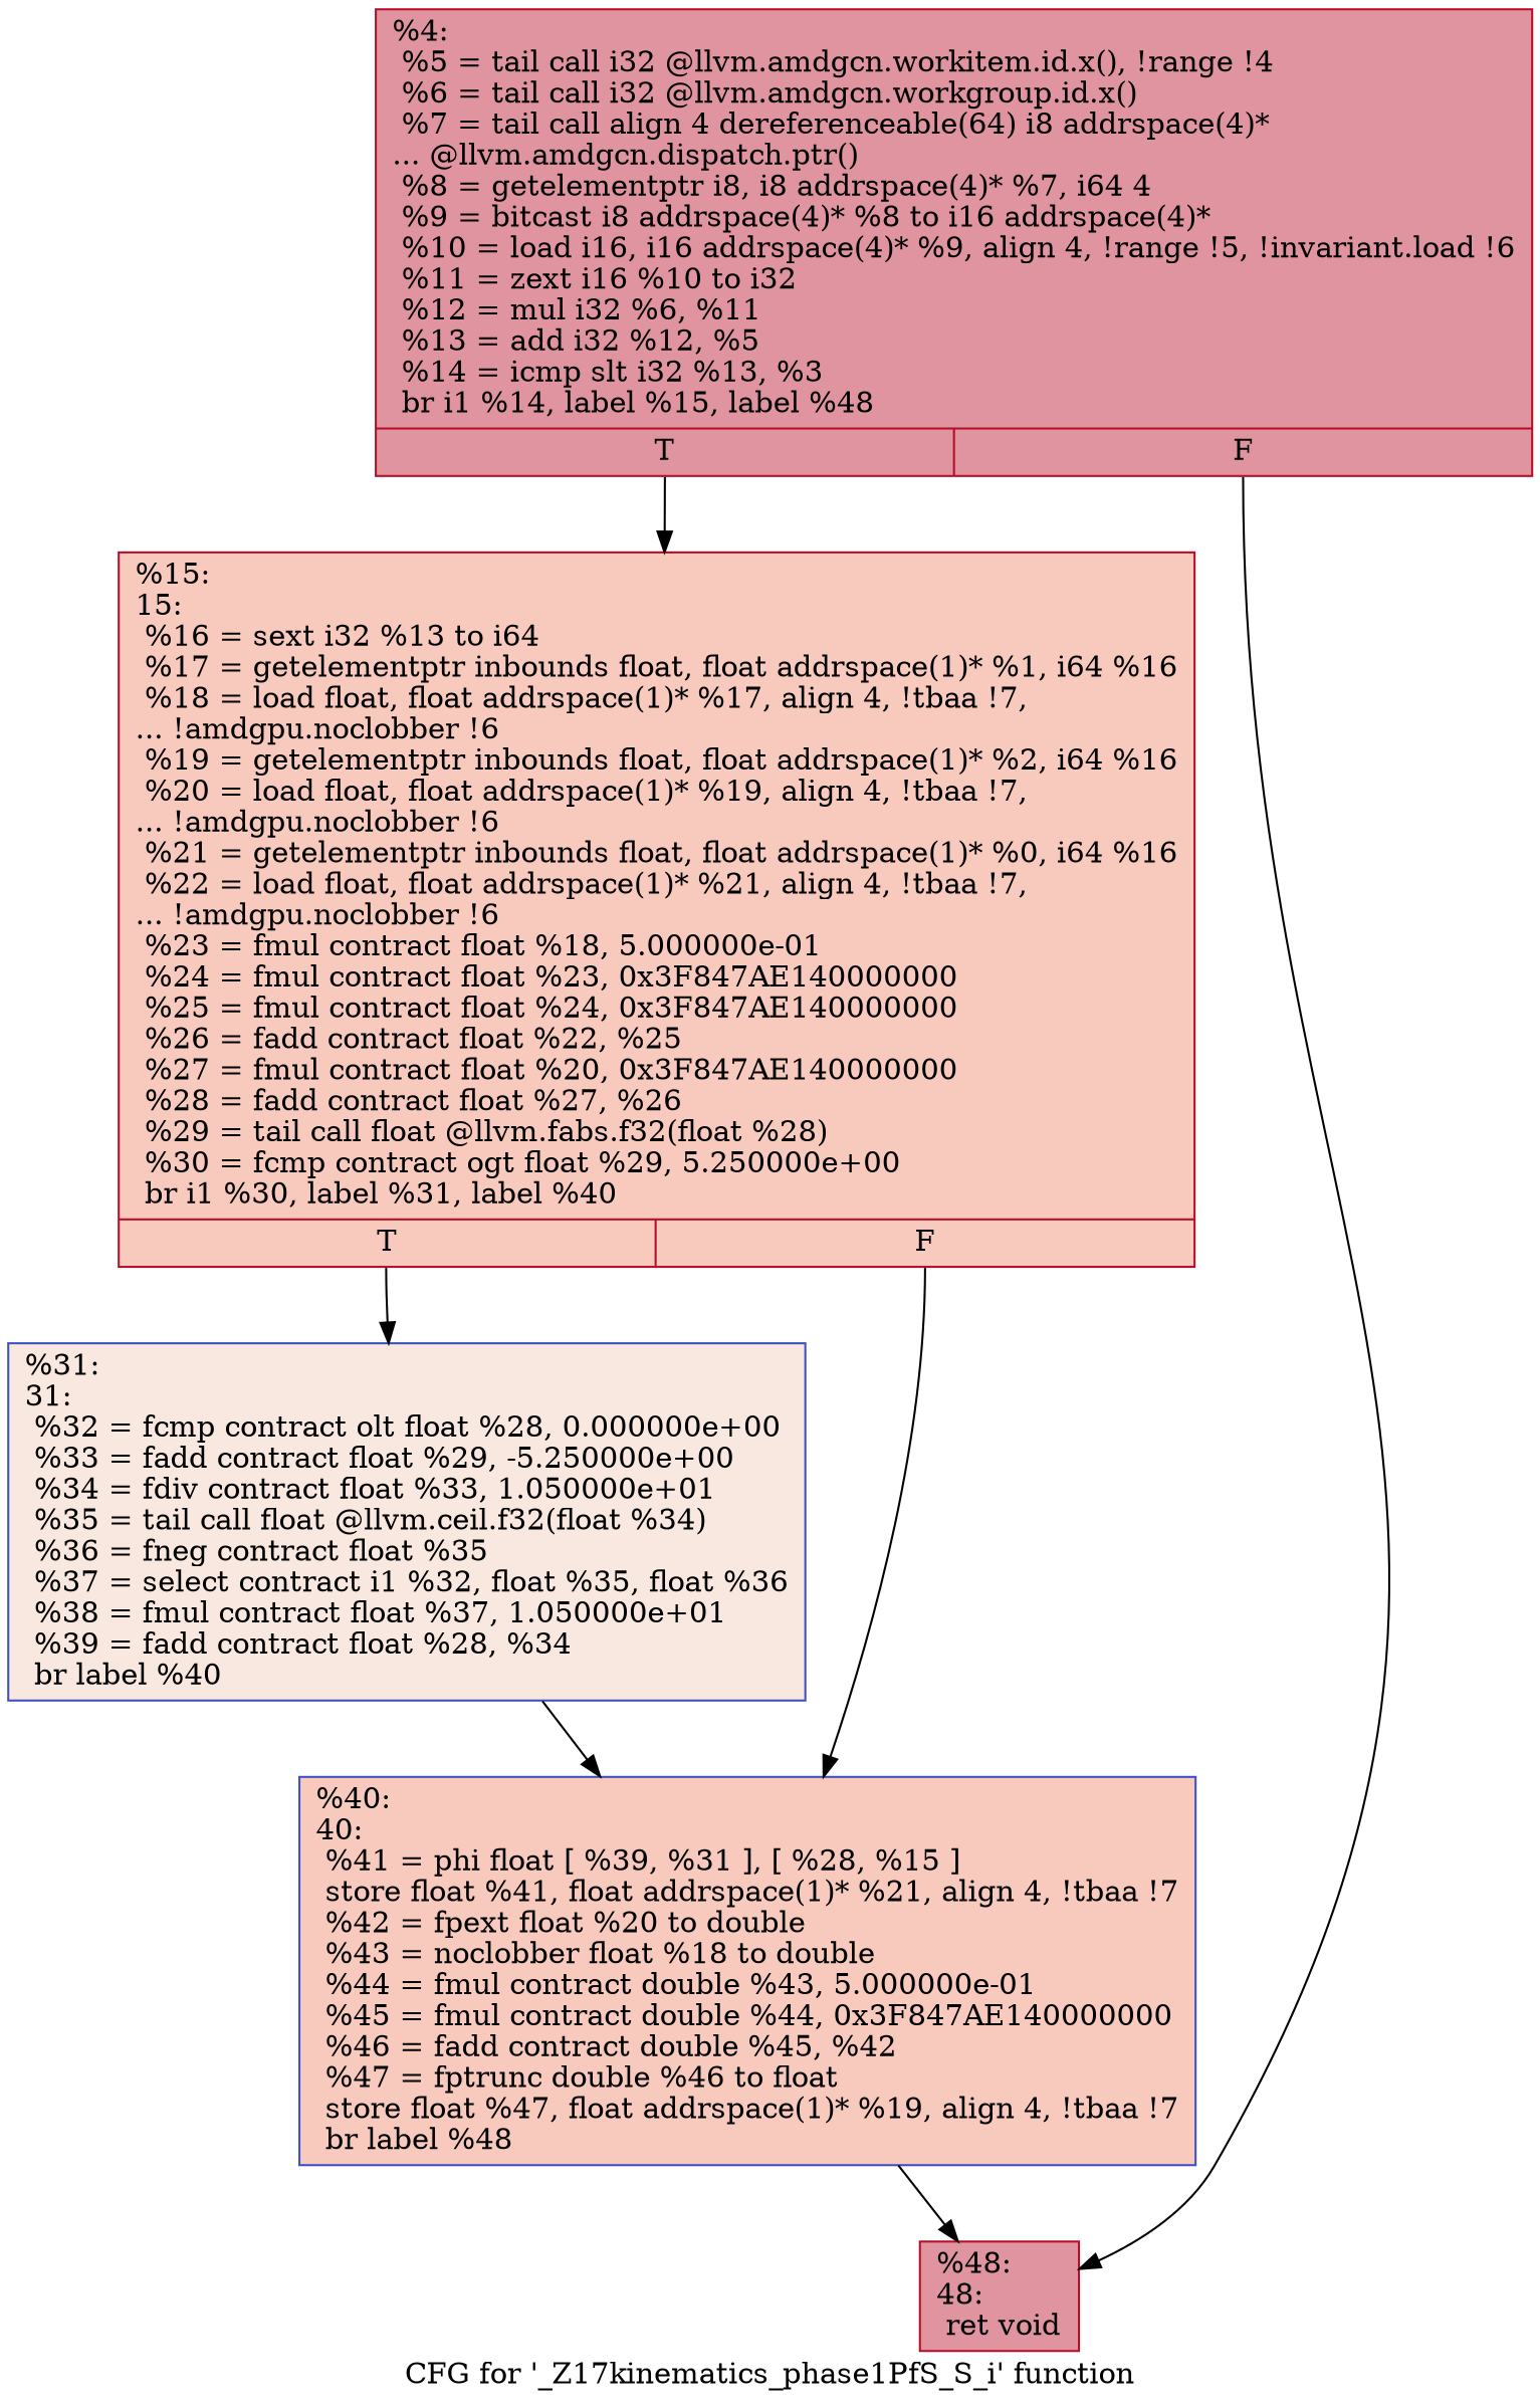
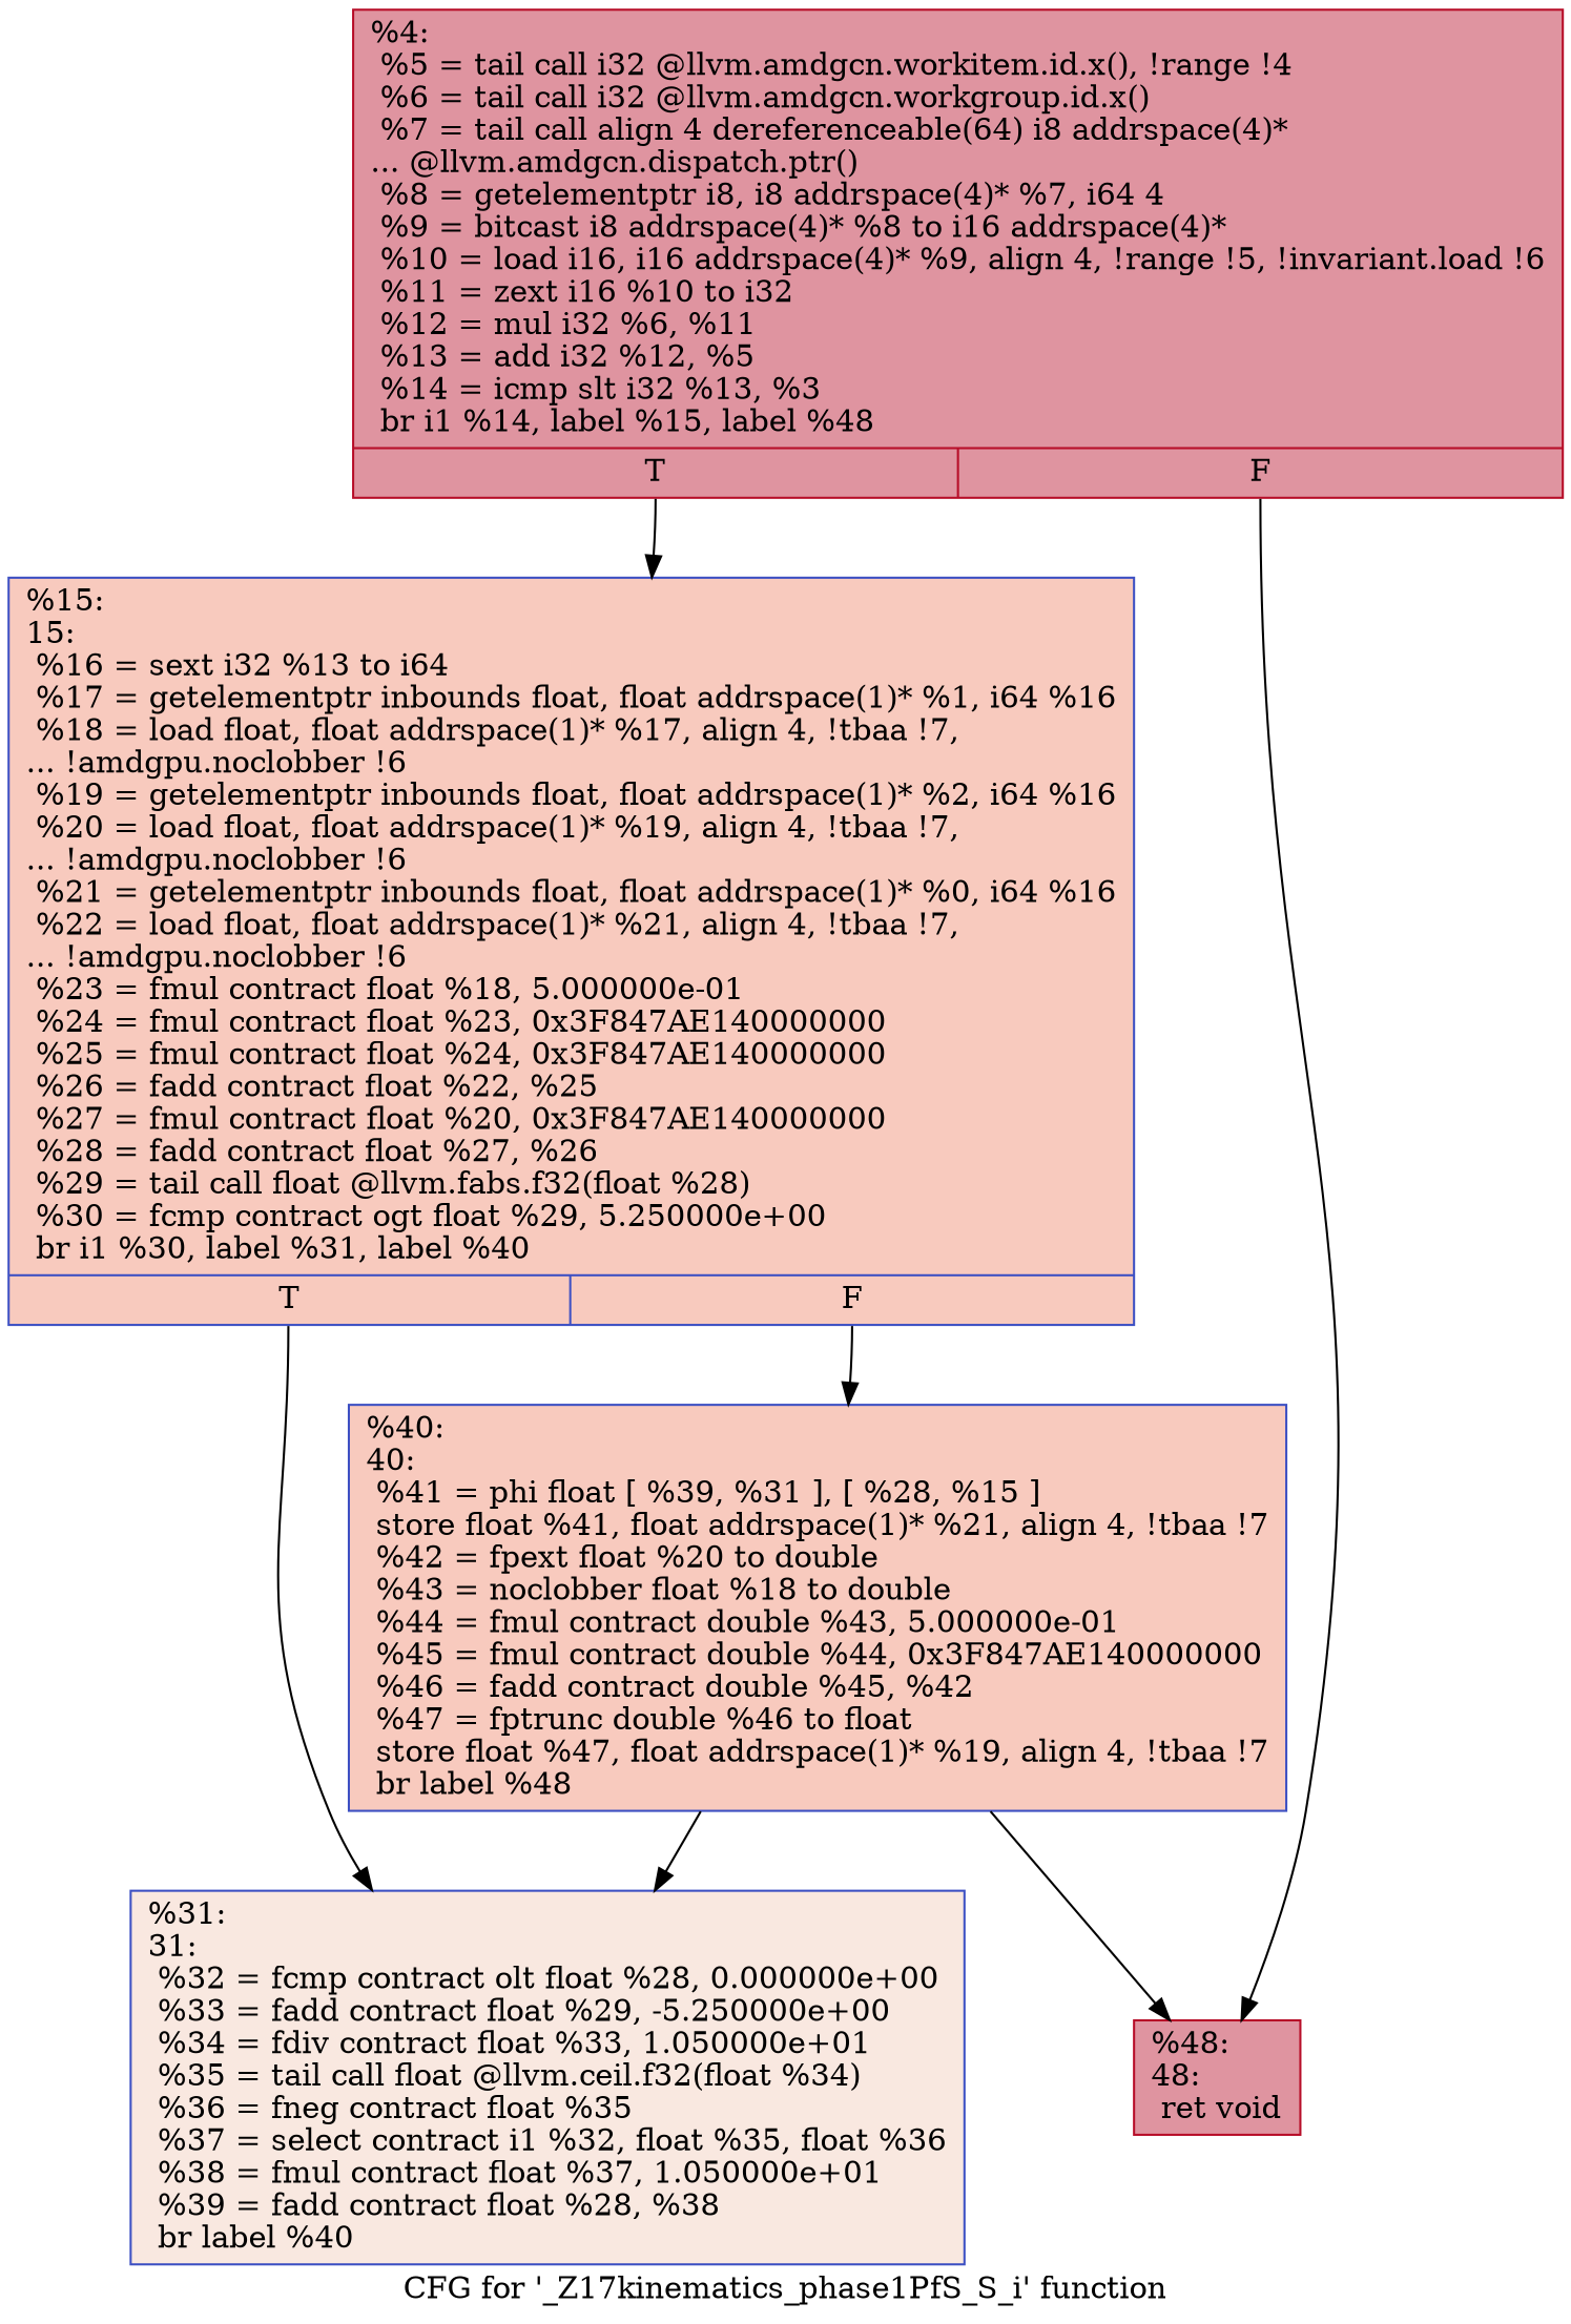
  digraph {
    label="CFG for '_Z17kinematics_phase1PfS_S_i' function"
    node [color="#3d50c3ff" fillcolor="#b70d2870" shape=record style=filled]
    n1 [color="#b70d28ff" label="{%4:\l  %5 = tail call i32 @llvm.amdgcn.workitem.id.x(), !range !4\l  %6 = tail call i32 @llvm.amdgcn.workgroup.id.x()\l  %7 = tail call align 4 dereferenceable(64) i8 addrspace(4)*\l... @llvm.amdgcn.dispatch.ptr()\l  %8 = getelementptr i8, i8 addrspace(4)* %7, i64 4\l  %9 = bitcast i8 addrspace(4)* %8 to i16 addrspace(4)*\l  %10 = load i16, i16 addrspace(4)* %9, align 4, !range !5, !invariant.load !6\l  %11 = zext i16 %10 to i32\l  %12 = mul i32 %6, %11\l  %13 = add i32 %12, %5\l  %14 = icmp slt i32 %13, %3\l  br i1 %14, label %15, label %48\l|{<s0>T|<s1>F}}"]
-   n2 [color="#b70d28ff" fillcolor="#ef886b70" label="{%15:\l15:                                               \l  %16 = sext i32 %13 to i64\l  %17 = getelementptr inbounds float, float addrspace(1)* %1, i64 %16\l  %18 = load float, float addrspace(1)* %17, align 4, !tbaa !7,\l... !amdgpu.noclobber !6\l  %19 = getelementptr inbounds float, float addrspace(1)* %2, i64 %16\l  %20 = load float, float addrspace(1)* %19, align 4, !tbaa !7,\l... !amdgpu.noclobber !6\l  %21 = getelementptr inbounds float, float addrspace(1)* %0, i64 %16\l  %22 = load float, float addrspace(1)* %21, align 4, !tbaa !7,\l... !amdgpu.noclobber !6\l  %23 = fmul contract float %18, 5.000000e-01\l  %24 = fmul contract float %23, 0x3F847AE140000000\l  %25 = fmul contract float %24, 0x3F847AE140000000\l  %26 = fadd contract float %22, %25\l  %27 = fmul contract float %20, 0x3F847AE140000000\l  %28 = fadd contract float %27, %26\l  %29 = tail call float @llvm.fabs.f32(float %28)\l  %30 = fcmp contract ogt float %29, 5.250000e+00\l  br i1 %30, label %31, label %40\l|{<s0>T|<s1>F}}"]
+   n2 [fillcolor="#ef886b70" label="{%15:\l15:                                               \l  %16 = sext i32 %13 to i64\l  %17 = getelementptr inbounds float, float addrspace(1)* %1, i64 %16\l  %18 = load float, float addrspace(1)* %17, align 4, !tbaa !7,\l... !amdgpu.noclobber !6\l  %19 = getelementptr inbounds float, float addrspace(1)* %2, i64 %16\l  %20 = load float, float addrspace(1)* %19, align 4, !tbaa !7,\l... !amdgpu.noclobber !6\l  %21 = getelementptr inbounds float, float addrspace(1)* %0, i64 %16\l  %22 = load float, float addrspace(1)* %21, align 4, !tbaa !7,\l... !amdgpu.noclobber !6\l  %23 = fmul contract float %18, 5.000000e-01\l  %24 = fmul contract float %23, 0x3F847AE140000000\l  %25 = fmul contract float %24, 0x3F847AE140000000\l  %26 = fadd contract float %22, %25\l  %27 = fmul contract float %20, 0x3F847AE140000000\l  %28 = fadd contract float %27, %26\l  %29 = tail call float @llvm.fabs.f32(float %28)\l  %30 = fcmp contract ogt float %29, 5.250000e+00\l  br i1 %30, label %31, label %40\l|{<s0>T|<s1>F}}"]
    n3 [color="#b70d28ff" label="{%48:\l48:                                               \l  ret void\l}"]
-   n4 [fillcolor="#f1ccb870" label="{%31:\l31:                                               \l  %32 = fcmp contract olt float %28, 0.000000e+00\l  %33 = fadd contract float %29, -5.250000e+00\l  %34 = fdiv contract float %33, 1.050000e+01\l  %35 = tail call float @llvm.ceil.f32(float %34)\l  %36 = fneg contract float %35\l  %37 = select contract i1 %32, float %35, float %36\l  %38 = fmul contract float %37, 1.050000e+01\l  %39 = fadd contract float %28, %34\l  br label %40\l}"]
+   n4 [fillcolor="#f1ccb870" label="{%31:\l31:                                               \l  %32 = fcmp contract olt float %28, 0.000000e+00\l  %33 = fadd contract float %29, -5.250000e+00\l  %34 = fdiv contract float %33, 1.050000e+01\l  %35 = tail call float @llvm.ceil.f32(float %34)\l  %36 = fneg contract float %35\l  %37 = select contract i1 %32, float %35, float %36\l  %38 = fmul contract float %37, 1.050000e+01\l  %39 = fadd contract float %28, %38\l  br label %40\l}"]
    n5 [fillcolor="#ef886b70" label="{%40:\l40:                                               \l  %41 = phi float [ %39, %31 ], [ %28, %15 ]\l  store float %41, float addrspace(1)* %21, align 4, !tbaa !7\l  %42 = fpext float %20 to double\l  %43 = noclobber float %18 to double\l  %44 = fmul contract double %43, 5.000000e-01\l  %45 = fmul contract double %44, 0x3F847AE140000000\l  %46 = fadd contract double %45, %42\l  %47 = fptrunc double %46 to float\l  store float %47, float addrspace(1)* %19, align 4, !tbaa !7\l  br label %48\l}"]
    n1 -> n2 [tailport=s0]
    n1 -> n3 [tailport=s1]
    n2 -> n4 [tailport=s0]
    n2 -> n5 [tailport=s1]
-   n4 -> n5
+   n5 -> n4
    n5 -> n3
  }
